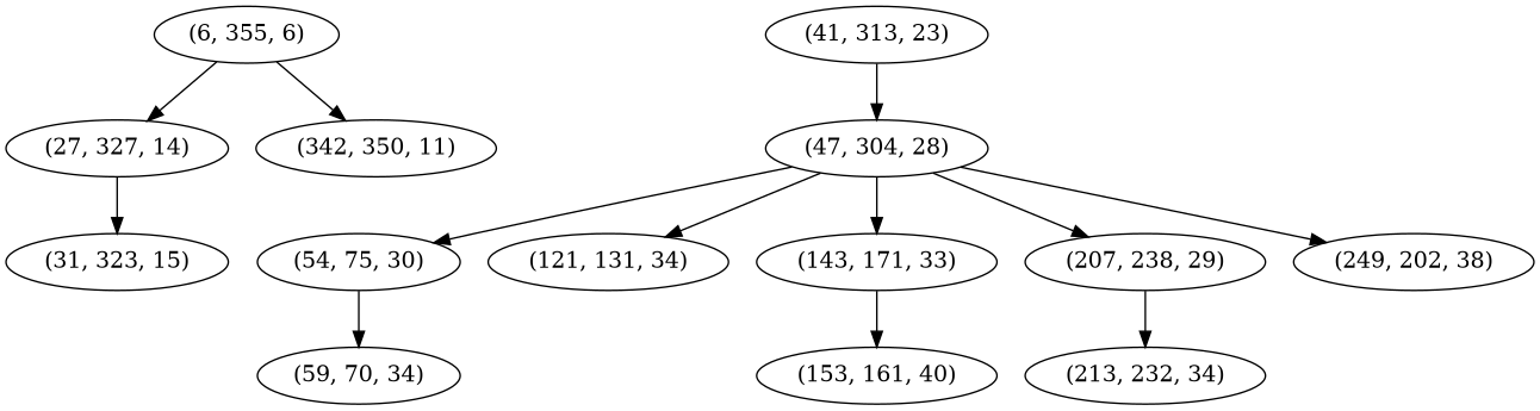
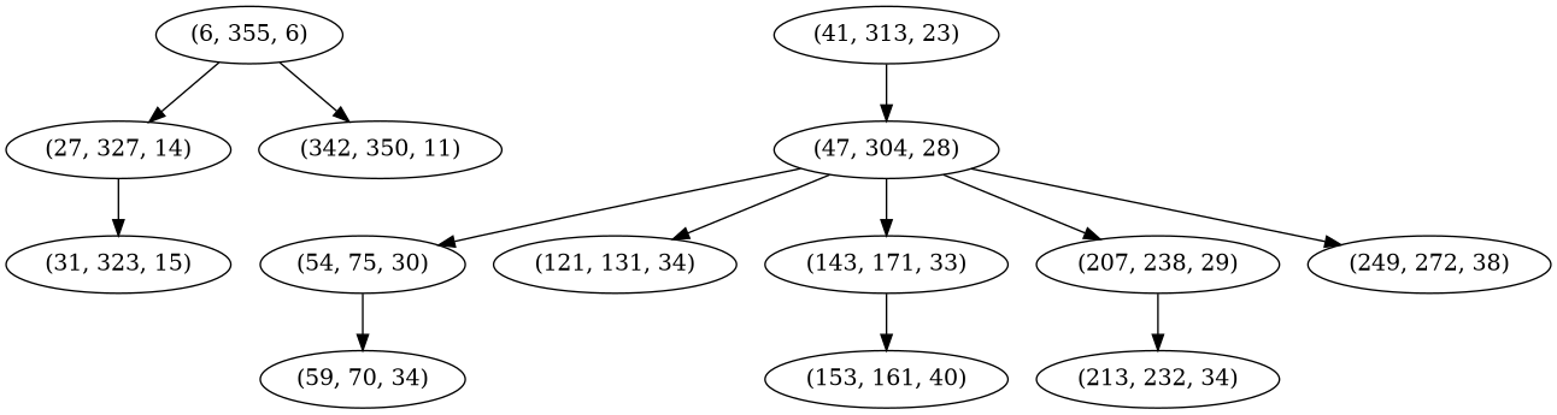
  digraph {
    "(6, 355, 6)"
    "(27, 327, 14)"
    "(342, 350, 11)"
    "(31, 323, 15)"
    "(41, 313, 23)"
    "(47, 304, 28)"
    "(54, 75, 30)"
    "(121, 131, 34)"
    "(143, 171, 33)"
    "(207, 238, 29)"
-   "(249, 272, 38)" [label="(249, 202, 38)"]
+   "(249, 272, 38)"
    "(59, 70, 34)"
    "(153, 161, 40)"
    "(213, 232, 34)"
    "(6, 355, 6)" -> "(27, 327, 14)"
    "(6, 355, 6)" -> "(342, 350, 11)"
    "(27, 327, 14)" -> "(31, 323, 15)"
    "(41, 313, 23)" -> "(47, 304, 28)"
    "(47, 304, 28)" -> "(54, 75, 30)"
    "(47, 304, 28)" -> "(121, 131, 34)"
    "(47, 304, 28)" -> "(143, 171, 33)"
    "(47, 304, 28)" -> "(207, 238, 29)"
    "(47, 304, 28)" -> "(249, 272, 38)"
    "(54, 75, 30)" -> "(59, 70, 34)"
    "(143, 171, 33)" -> "(153, 161, 40)"
    "(207, 238, 29)" -> "(213, 232, 34)"
  }
